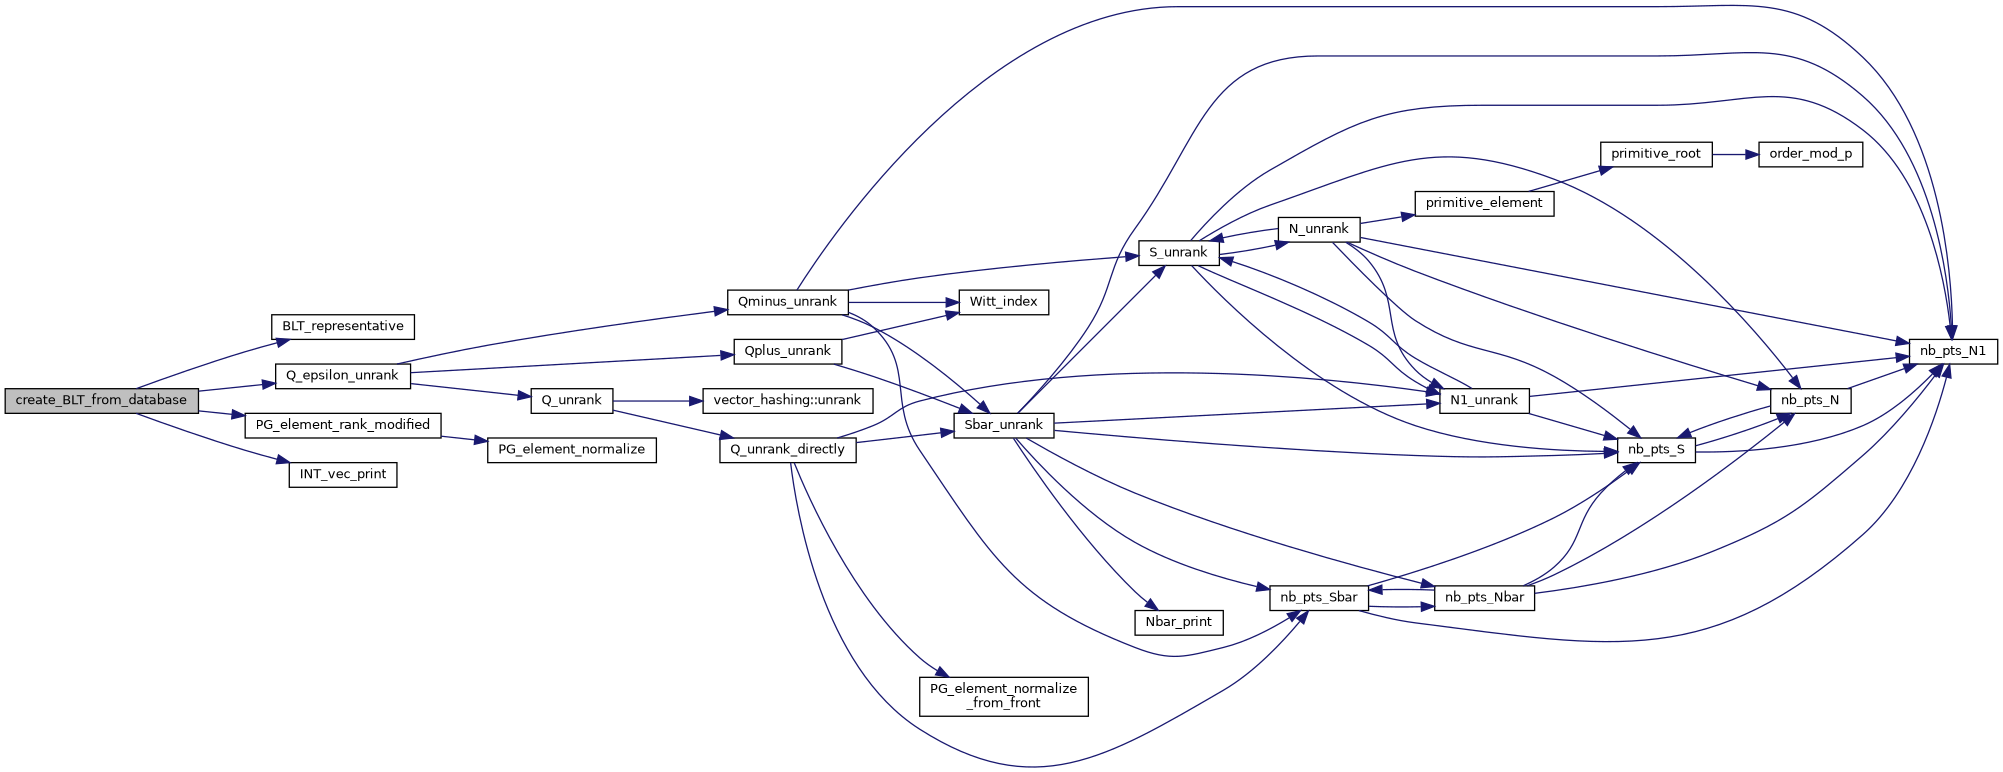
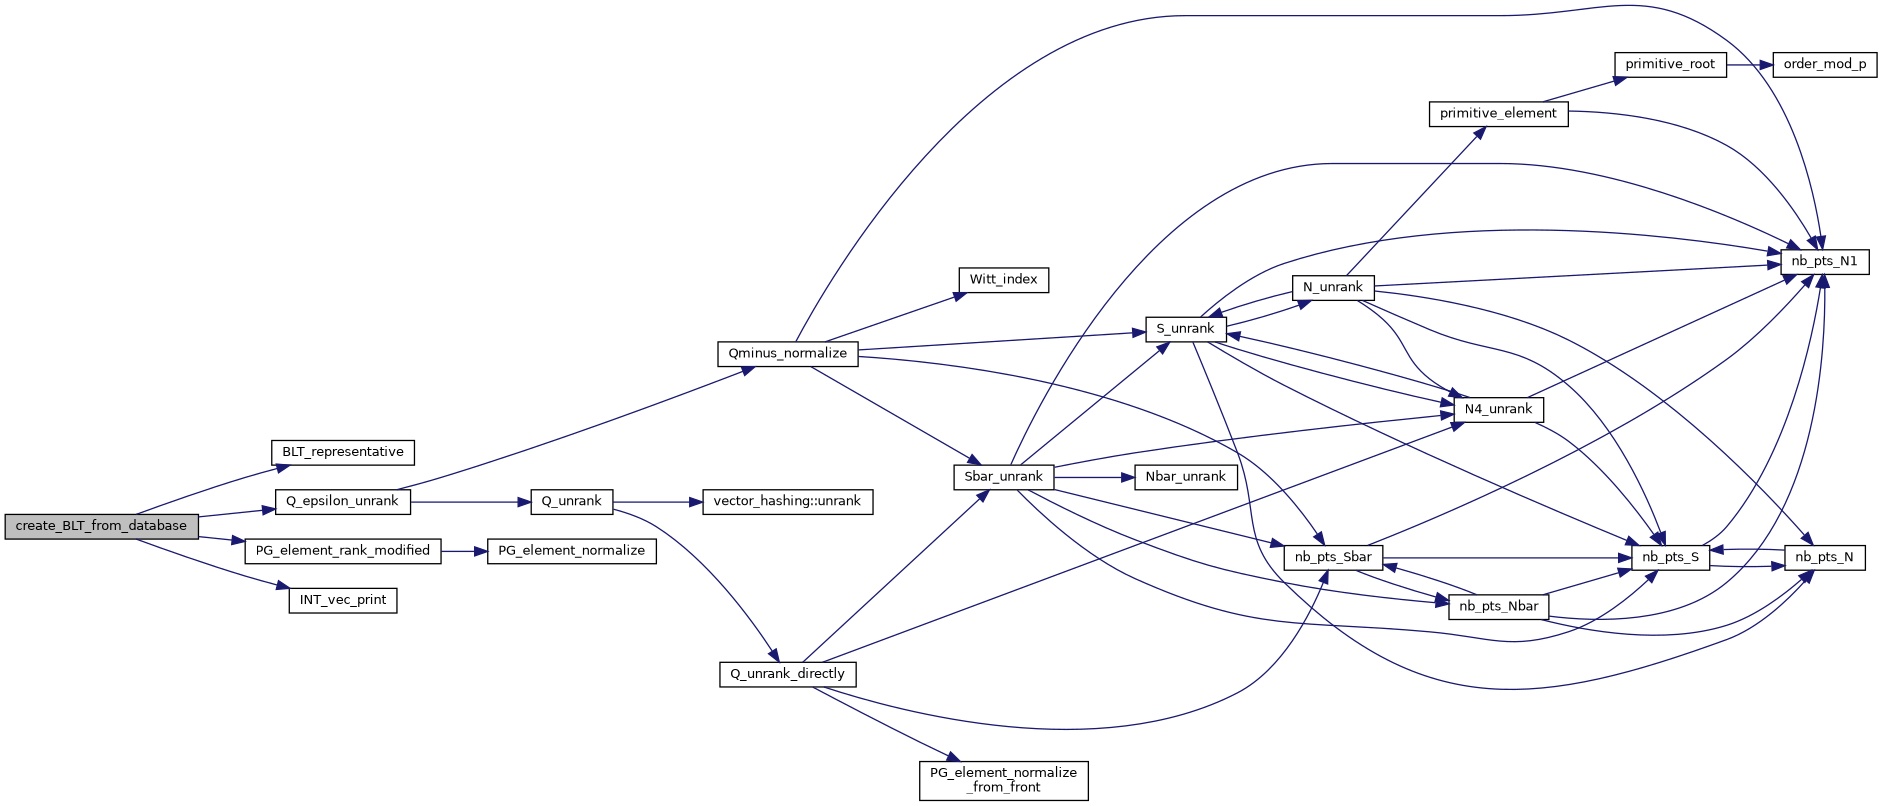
  digraph {
    rankdir=LR
    node [color=black fillcolor=white fontname=Helvetica fontsize=10 shape=record style=filled]
    edge [color=midnightblue fontname=Helvetica fontsize=10 labelfontname=Helvetica labelfontsize=10 style=solid]
    n1 [fillcolor=grey75 fontcolor=black height=0.2 label=create_BLT_from_database width=0.4]
    n2 [height=0.2 label=BLT_representative width=0.4]
    n3 [height=0.2 label=Q_epsilon_unrank width=0.4]
    n4 [height=0.2 label=PG_element_rank_modified width=0.4]
    n5 [height=0.2 label=INT_vec_print width=0.4]
    n6 [height=0.2 label=Q_unrank width=0.4]
-   n7 [height=0.2 label=Qplus_unrank width=0.4]
-   n8 [height=0.2 label=Qminus_unrank width=0.4]
+   n8 [height=0.2 label=Qminus_normalize width=0.4]
    n9 [height=0.2 label=PG_element_normalize width=0.4]
    n10 [height=0.2 label="vector_hashing::unrank" width=0.4]
    n11 [height=0.2 label=Q_unrank_directly width=0.4]
    n12 [height=0.2 label=Witt_index width=0.4]
    n13 [height=0.2 label=Sbar_unrank width=0.4]
    n14 [height=0.2 label=nb_pts_Sbar width=0.4]
    n15 [height=0.2 label=nb_pts_N1 width=0.4]
    n16 [height=0.2 label=S_unrank width=0.4]
-   n17 [height=0.2 label=N1_unrank width=0.4]
+   n17 [height=0.2 label=N4_unrank width=0.4]
    n18 [height=0.2 label="PG_element_normalize\l_from_front" width=0.4]
    n19 [height=0.2 label=nb_pts_S width=0.4]
    n20 [height=0.2 label=nb_pts_Nbar width=0.4]
-   n21 [height=0.2 label=Nbar_print width=0.4]
+   n21 [height=0.2 label=Nbar_unrank width=0.4]
    n22 [height=0.2 label=nb_pts_N width=0.4]
    n23 [height=0.2 label=N_unrank width=0.4]
    n24 [height=0.2 label=primitive_element width=0.4]
    n25 [height=0.2 label=primitive_root width=0.4]
    n26 [height=0.2 label=order_mod_p width=0.4]
    n1 -> n2
    n1 -> n3
    n1 -> n4
    n1 -> n5
    n3 -> n6
-   n3 -> n7
    n3 -> n8
    n4 -> n9
    n6 -> n10
    n6 -> n11
-   n7 -> n12
-   n7 -> n13
    n8 -> n12
    n8 -> n13
    n8 -> n14
    n8 -> n15
    n8 -> n16
    n11 -> n13
    n11 -> n14
    n11 -> n17
    n11 -> n18
    n13 -> n14
    n13 -> n15
    n13 -> n16
    n13 -> n17
    n13 -> n19
    n13 -> n20
    n13 -> n21
    n14 -> n15
    n14 -> n19
    n14 -> n20
    n16 -> n15
    n16 -> n17
    n16 -> n19
    n16 -> n22
    n16 -> n23
    n17 -> n15
    n17 -> n16
    n17 -> n19
    n19 -> n15
    n19 -> n22
    n20 -> n14
    n20 -> n15
    n20 -> n19
    n20 -> n22
-   n22 -> n15
+   n24 -> n15
    n22 -> n19
    n23 -> n15
    n23 -> n16
    n23 -> n17
    n23 -> n19
    n23 -> n22
    n23 -> n24
    n24 -> n25
    n25 -> n26
  }
